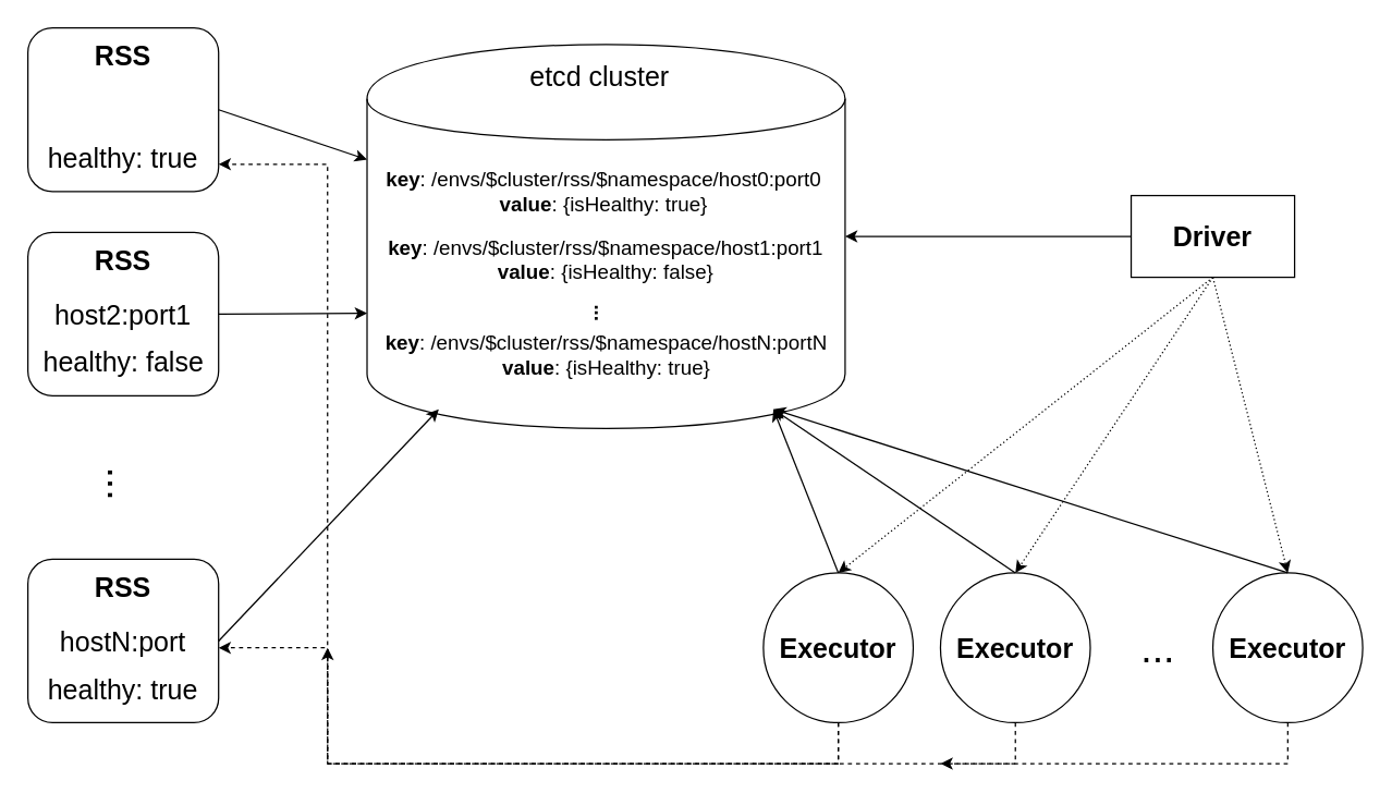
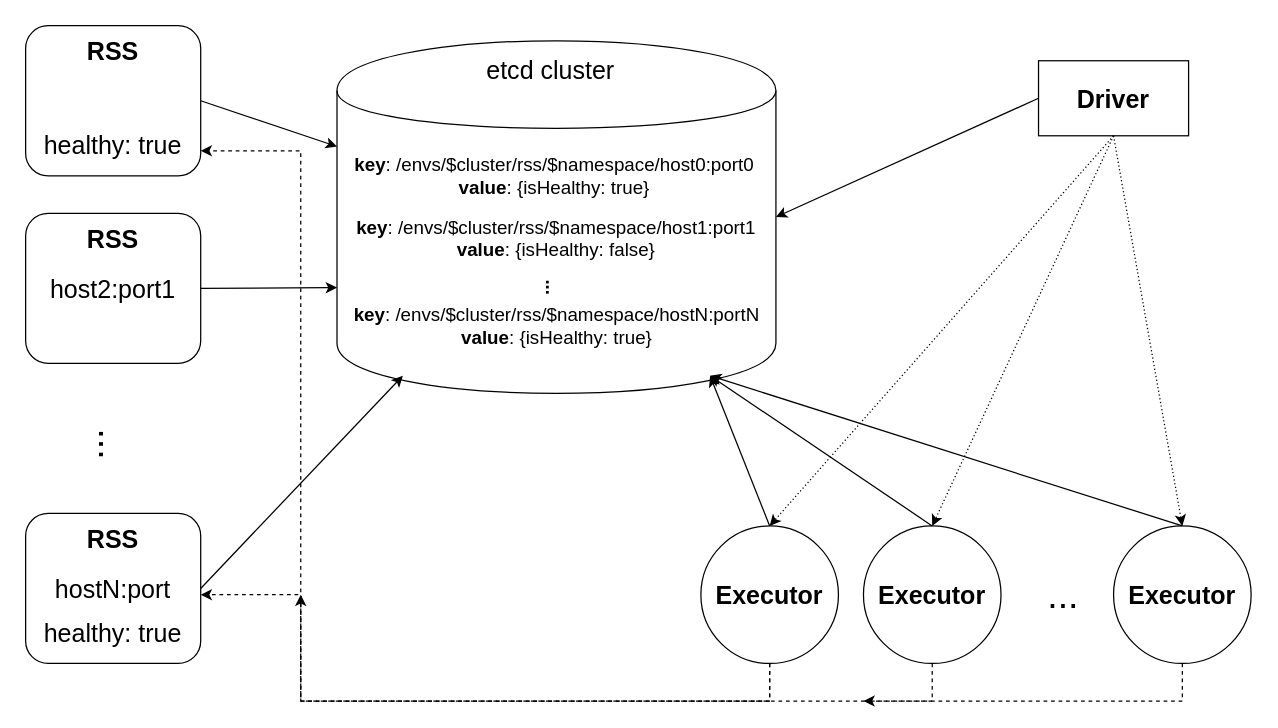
  <mxCell id="0" />
  <mxCell id="1" parent="0" />
  <mxCell id="2" value="" style="shape=cylinder;whiteSpace=wrap;html=1;boundedLbl=1;backgroundOutline=1;" vertex="1" parent="1"><mxGeometry x="269" y="32" width="351" height="282" as="geometry" /></mxCell>
  <mxCell id="3" value="" style="rounded=1;whiteSpace=wrap;html=1;" vertex="1" parent="1"><mxGeometry x="20" y="170" width="140" height="120" as="geometry" /></mxCell>
  <mxCell id="4" value="&lt;font style=&quot;font-size: 20px&quot;&gt;&lt;b&gt;RSS&lt;/b&gt;&lt;/font&gt;" style="text;html=1;strokeColor=none;fillColor=none;align=center;verticalAlign=middle;whiteSpace=wrap;rounded=0;" vertex="1" parent="1"><mxGeometry x="60" y="180" width="60" height="20" as="geometry" /></mxCell>
  <mxCell id="5" value="" style="rounded=1;whiteSpace=wrap;html=1;" vertex="1" parent="1"><mxGeometry x="20" y="410" width="140" height="120" as="geometry" /></mxCell>
  <mxCell id="6" value="&lt;font style=&quot;font-size: 20px&quot;&gt;&lt;b&gt;RSS&lt;/b&gt;&lt;/font&gt;" style="text;html=1;strokeColor=none;fillColor=none;align=center;verticalAlign=middle;whiteSpace=wrap;rounded=0;" vertex="1" parent="1"><mxGeometry x="60" y="420" width="60" height="20" as="geometry" /></mxCell>
  <mxCell id="7" value="" style="rounded=1;whiteSpace=wrap;html=1;" vertex="1" parent="1"><mxGeometry x="20" y="20" width="140" height="120" as="geometry" /></mxCell>
  <mxCell id="8" value="&lt;font style=&quot;font-size: 20px&quot;&gt;&lt;b&gt;RSS&lt;/b&gt;&lt;/font&gt;" style="text;html=1;strokeColor=none;fillColor=none;align=center;verticalAlign=middle;whiteSpace=wrap;rounded=0;" vertex="1" parent="1"><mxGeometry x="60" y="30" width="60" height="20" as="geometry" /></mxCell>
  <mxCell id="9" value="&lt;font style=&quot;font-size: 30px&quot;&gt;...&lt;/font&gt;" style="text;html=1;strokeColor=none;fillColor=none;align=center;verticalAlign=middle;whiteSpace=wrap;rounded=0;direction=west;flipV=1;rotation=90;" vertex="1" parent="1"><mxGeometry x="65" y="345" width="50" height="20" as="geometry" /></mxCell>
  <mxCell id="10" value="&lt;font style=&quot;font-size: 20px&quot;&gt;etcd cluster&lt;/font&gt;" style="text;html=1;strokeColor=none;fillColor=none;align=center;verticalAlign=middle;whiteSpace=wrap;rounded=0;" vertex="1" parent="1"><mxGeometry x="379.5" y="35" width="120" height="40" as="geometry" /></mxCell>
  <mxCell id="11" value="" style="endArrow=classic;html=1;exitX=1;exitY=0.5;exitDx=0;exitDy=0;entryX=0;entryY=0.3;entryDx=0;entryDy=0;" edge="1" parent="1" source="7" target="2"><mxGeometry width="50" height="50" relative="1" as="geometry"><mxPoint x="260" y="180" as="sourcePoint" /><mxPoint x="310" y="130" as="targetPoint" /></mxGeometry></mxCell>
  <mxCell id="12" value="" style="endArrow=classic;html=1;exitX=1;exitY=0.5;exitDx=0;exitDy=0;entryX=0;entryY=0.7;entryDx=0;entryDy=0;" edge="1" parent="1" source="3" target="2"><mxGeometry width="50" height="50" relative="1" as="geometry"><mxPoint x="170" y="90" as="sourcePoint" /><mxPoint x="279" y="24.485" as="targetPoint" /></mxGeometry></mxCell>
  <mxCell id="13" value="" style="endArrow=classic;html=1;exitX=1;exitY=0.5;exitDx=0;exitDy=0;entryX=0.15;entryY=0.95;entryDx=0;entryDy=0;entryPerimeter=0;" edge="1" parent="1" source="5" target="2"><mxGeometry width="50" height="50" relative="1" as="geometry"><mxPoint x="260" y="455" as="sourcePoint" /><mxPoint x="270" y="10" as="targetPoint" /></mxGeometry></mxCell>
  <mxCell id="14" value="&lt;font style=&quot;font-size: 20px&quot;&gt;healthy: true&lt;/font&gt;" style="text;html=1;strokeColor=none;fillColor=none;align=center;verticalAlign=middle;whiteSpace=wrap;rounded=0;" vertex="1" parent="1"><mxGeometry x="31.13" y="100" width="117.75" height="30" as="geometry" /></mxCell>
  <mxCell id="15" value="&lt;font style=&quot;font-size: 20px&quot;&gt;host2:port1&lt;/font&gt;" style="text;html=1;strokeColor=none;fillColor=none;align=center;verticalAlign=middle;whiteSpace=wrap;rounded=0;" vertex="1" parent="1"><mxGeometry x="25" y="220" width="130" height="20" as="geometry" /></mxCell>
- <mxCell id="16" value="&lt;font style=&quot;font-size: 20px&quot;&gt;healthy: false&lt;/font&gt;" style="text;html=1;strokeColor=none;fillColor=none;align=center;verticalAlign=middle;whiteSpace=wrap;rounded=0;" vertex="1" parent="1"><mxGeometry x="25.56" y="250" width="128.88" height="30" as="geometry" /></mxCell>
  <mxCell id="17" value="&lt;font style=&quot;font-size: 20px&quot;&gt;hostN:port&lt;/font&gt;" style="text;html=1;strokeColor=none;fillColor=none;align=center;verticalAlign=middle;whiteSpace=wrap;rounded=0;" vertex="1" parent="1"><mxGeometry x="25.01" y="460" width="130" height="20" as="geometry" /></mxCell>
  <mxCell id="18" value="&lt;font style=&quot;font-size: 20px&quot;&gt;healthy: true&lt;/font&gt;" style="text;html=1;strokeColor=none;fillColor=none;align=center;verticalAlign=middle;whiteSpace=wrap;rounded=0;" vertex="1" parent="1"><mxGeometry x="31.14" y="490" width="117.75" height="30" as="geometry" /></mxCell>
- <mxCell id="19" value="&lt;b&gt;&lt;font style=&quot;font-size: 20px&quot;&gt;Driver&lt;/font&gt;&lt;/b&gt;" style="rounded=0;whiteSpace=wrap;html=1;" vertex="1" parent="1"><mxGeometry x="830" y="143" width="120" height="60" as="geometry" /></mxCell>
+ <mxCell id="19" value="&lt;b&gt;&lt;font style=&quot;font-size: 20px&quot;&gt;Driver&lt;/font&gt;&lt;/b&gt;" style="rounded=0;whiteSpace=wrap;html=1;" vertex="1" parent="1"><mxGeometry x="830" y="48" width="120" height="60" as="geometry" /></mxCell>
  <mxCell id="20" value="" style="endArrow=classic;html=1;exitX=0;exitY=0.5;exitDx=0;exitDy=0;entryX=1;entryY=0.5;entryDx=0;entryDy=0;" edge="1" parent="1" source="19" target="2"><mxGeometry width="50" height="50" relative="1" as="geometry"><mxPoint x="504.5" y="215" as="sourcePoint" /><mxPoint x="554.5" y="165" as="targetPoint" /></mxGeometry></mxCell>
  <mxCell id="21" style="edgeStyle=orthogonalEdgeStyle;rounded=0;orthogonalLoop=1;jettySize=auto;html=1;exitX=0.5;exitY=1;exitDx=0;exitDy=0;dashed=1;" edge="1" parent="1" source="23"><mxGeometry relative="1" as="geometry"><mxPoint x="160" y="475" as="targetPoint" /><Array as="points"><mxPoint x="615" y="560" /><mxPoint x="240" y="560" /><mxPoint x="240" y="475" /></Array></mxGeometry></mxCell>
  <mxCell id="22" style="edgeStyle=orthogonalEdgeStyle;rounded=0;orthogonalLoop=1;jettySize=auto;html=1;exitX=0.5;exitY=1;exitDx=0;exitDy=0;dashed=1;" edge="1" parent="1" source="23"><mxGeometry relative="1" as="geometry"><mxPoint x="160" y="120" as="targetPoint" /><Array as="points"><mxPoint x="615" y="560" /><mxPoint x="240" y="560" /><mxPoint x="240" y="120" /></Array></mxGeometry></mxCell>
  <mxCell id="23" value="&lt;b&gt;&lt;font style=&quot;font-size: 20px&quot;&gt;Executor&lt;/font&gt;&lt;/b&gt;" style="ellipse;whiteSpace=wrap;html=1;aspect=fixed;" vertex="1" parent="1"><mxGeometry x="560" y="420" width="110" height="110" as="geometry" /></mxCell>
  <mxCell id="24" style="edgeStyle=orthogonalEdgeStyle;rounded=0;orthogonalLoop=1;jettySize=auto;html=1;exitX=0.5;exitY=1;exitDx=0;exitDy=0;dashed=1;" edge="1" parent="1" source="25"><mxGeometry relative="1" as="geometry"><mxPoint x="240" y="475" as="targetPoint" /><Array as="points"><mxPoint x="745" y="560" /><mxPoint x="240" y="560" /></Array></mxGeometry></mxCell>
  <mxCell id="25" value="&lt;b&gt;&lt;font style=&quot;font-size: 20px&quot;&gt;Executor&lt;/font&gt;&lt;/b&gt;" style="ellipse;whiteSpace=wrap;html=1;aspect=fixed;" vertex="1" parent="1"><mxGeometry x="690" y="420" width="110" height="110" as="geometry" /></mxCell>
  <mxCell id="26" style="edgeStyle=orthogonalEdgeStyle;rounded=0;orthogonalLoop=1;jettySize=auto;html=1;exitX=0.5;exitY=1;exitDx=0;exitDy=0;dashed=1;" edge="1" parent="1" source="27"><mxGeometry relative="1" as="geometry"><mxPoint x="690" y="560" as="targetPoint" /><Array as="points"><mxPoint x="945" y="560" /></Array></mxGeometry></mxCell>
  <mxCell id="27" value="&lt;b&gt;&lt;font style=&quot;font-size: 20px&quot;&gt;Executor&lt;/font&gt;&lt;/b&gt;" style="ellipse;whiteSpace=wrap;html=1;aspect=fixed;" vertex="1" parent="1"><mxGeometry x="890" y="420" width="110" height="110" as="geometry" /></mxCell>
  <mxCell id="28" value="" style="endArrow=classic;html=1;entryX=0.85;entryY=0.95;entryDx=0;entryDy=0;entryPerimeter=0;exitX=0.5;exitY=0;exitDx=0;exitDy=0;" edge="1" parent="1" source="23" target="2"><mxGeometry width="50" height="50" relative="1" as="geometry"><mxPoint x="320" y="560" as="sourcePoint" /><mxPoint x="370" y="510" as="targetPoint" /></mxGeometry></mxCell>
  <mxCell id="29" value="" style="endArrow=classic;html=1;entryX=0.85;entryY=0.95;entryDx=0;entryDy=0;entryPerimeter=0;exitX=0.5;exitY=0;exitDx=0;exitDy=0;" edge="1" parent="1" source="25" target="2"><mxGeometry width="50" height="50" relative="1" as="geometry"><mxPoint x="625" y="430" as="sourcePoint" /><mxPoint x="577.35" y="309.9" as="targetPoint" /></mxGeometry></mxCell>
  <mxCell id="30" value="" style="endArrow=classic;html=1;exitX=0.5;exitY=0;exitDx=0;exitDy=0;entryX=0.85;entryY=0.95;entryDx=0;entryDy=0;entryPerimeter=0;" edge="1" parent="1" source="27" target="2"><mxGeometry width="50" height="50" relative="1" as="geometry"><mxPoint x="755" y="430" as="sourcePoint" /><mxPoint x="570" y="300" as="targetPoint" /></mxGeometry></mxCell>
  <mxCell id="31" value="&lt;font style=&quot;font-size: 30px&quot;&gt;...&lt;/font&gt;" style="text;html=1;strokeColor=none;fillColor=none;align=center;verticalAlign=middle;whiteSpace=wrap;rounded=0;" vertex="1" parent="1"><mxGeometry x="830" y="465" width="40" height="20" as="geometry" /></mxCell>
  <mxCell id="32" value="" style="endArrow=classic;html=1;exitX=0.5;exitY=1;exitDx=0;exitDy=0;entryX=0.5;entryY=0;entryDx=0;entryDy=0;dashed=1;dashPattern=1 2;" edge="1" parent="1" source="19" target="27"><mxGeometry width="50" height="50" relative="1" as="geometry"><mxPoint x="830" y="160" as="sourcePoint" /><mxPoint x="880" y="110" as="targetPoint" /></mxGeometry></mxCell>
  <mxCell id="33" value="" style="endArrow=classic;html=1;exitX=0.5;exitY=1;exitDx=0;exitDy=0;entryX=0.5;entryY=0;entryDx=0;entryDy=0;dashed=1;dashPattern=1 2;" edge="1" parent="1" source="19" target="25"><mxGeometry width="50" height="50" relative="1" as="geometry"><mxPoint x="900" y="40" as="sourcePoint" /><mxPoint x="955" y="430" as="targetPoint" /></mxGeometry></mxCell>
  <mxCell id="34" value="" style="endArrow=classic;html=1;exitX=0.5;exitY=1;exitDx=0;exitDy=0;entryX=0.5;entryY=0;entryDx=0;entryDy=0;dashed=1;dashPattern=1 2;" edge="1" parent="1" source="19" target="23"><mxGeometry width="50" height="50" relative="1" as="geometry"><mxPoint x="900" y="40" as="sourcePoint" /><mxPoint x="755" y="430" as="targetPoint" /></mxGeometry></mxCell>
  <mxCell id="35" value="&lt;font style=&quot;font-size: 15px&quot;&gt;&lt;b&gt;key&lt;/b&gt;: /envs/$cluster/rss/$namespace/host0:port0&lt;br&gt;&lt;b&gt;value&lt;/b&gt;: {isHealthy: true}&lt;/font&gt;" style="text;html=1;strokeColor=none;fillColor=none;align=center;verticalAlign=middle;whiteSpace=wrap;rounded=0;" vertex="1" parent="1"><mxGeometry x="279.5" y="120" width="325.75" height="40" as="geometry" /></mxCell>
  <mxCell id="36" value="&lt;font style=&quot;font-size: 15px&quot;&gt;&lt;b&gt;key&lt;/b&gt;: /envs/$cluster/rss/$namespace/host1:port1&lt;br&gt;&lt;b&gt;value&lt;/b&gt;: {isHealthy: false}&lt;/font&gt;" style="text;html=1;strokeColor=none;fillColor=none;align=center;verticalAlign=middle;whiteSpace=wrap;rounded=0;" vertex="1" parent="1"><mxGeometry x="282.13" y="170" width="324.75" height="40" as="geometry" /></mxCell>
  <mxCell id="37" value="&lt;font style=&quot;font-size: 15px&quot;&gt;&lt;b&gt;key&lt;/b&gt;: /envs/$cluster/rss/$namespace/hostN:portN&lt;br&gt;&lt;b&gt;value&lt;/b&gt;: {isHealthy: true}&lt;/font&gt;" style="text;html=1;strokeColor=none;fillColor=none;align=center;verticalAlign=middle;whiteSpace=wrap;rounded=0;" vertex="1" parent="1"><mxGeometry x="276.62" y="240" width="335.75" height="40" as="geometry" /></mxCell>
  <mxCell id="38" value="&lt;b&gt;&lt;font style=&quot;font-size: 15px&quot;&gt;...&lt;/font&gt;&lt;/b&gt;" style="text;html=1;strokeColor=none;fillColor=none;align=center;verticalAlign=middle;whiteSpace=wrap;rounded=0;rotation=90;" vertex="1" parent="1"><mxGeometry x="422.38" y="220" width="40" height="20" as="geometry" /></mxCell>
